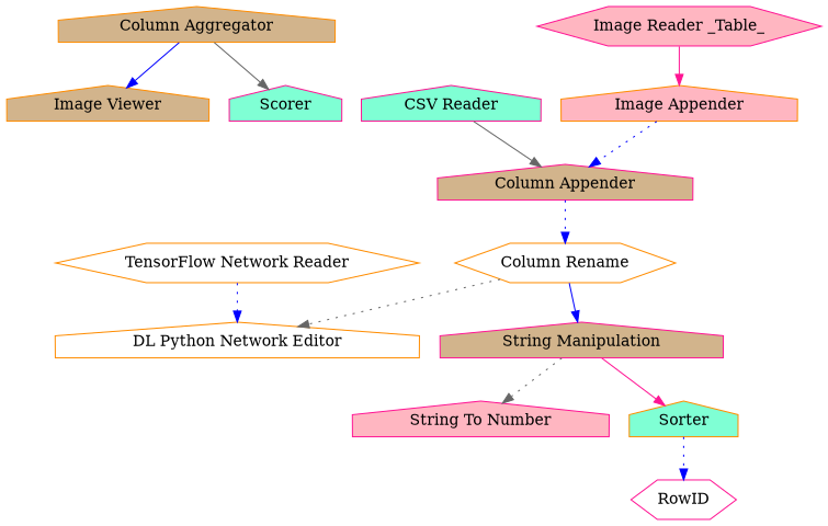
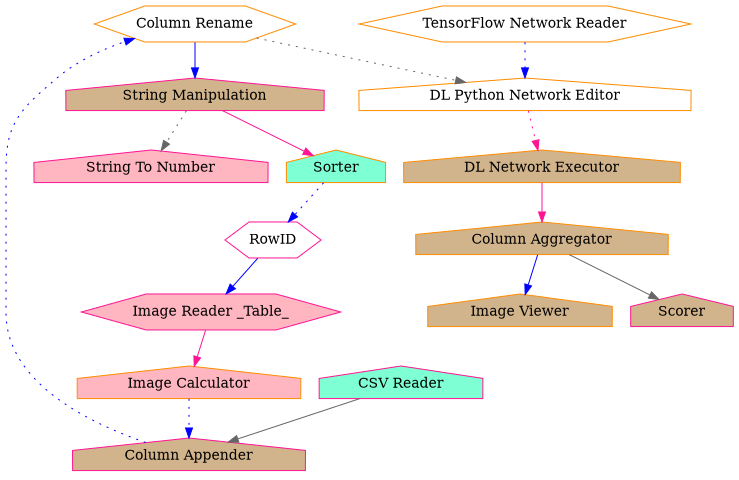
  digraph {
    rankdir=TB
    node [color=darkorange fillcolor=tan shape=house style=filled]
    edge [color=blue style=solid]
+   n1 [label="DL Network Executor"]
    n2 [label="Column Aggregator"]
    n3 [label="Image Viewer"]
-   n4 [color=deeppink fillcolor=aquamarine label=Scorer]
+   n4 [color=deeppink label=Scorer]
    n5 [color=deeppink label="Column Appender"]
    n6 [fillcolor=white label="Column Rename" shape=hexagon]
    n7 [color=deeppink label="String Manipulation"]
    n8 [fillcolor=white label="DL Python Network Editor"]
    n9 [color=deeppink fillcolor=lightpink label="String To Number"]
    n10 [fillcolor=aquamarine label=Sorter]
    n11 [color=deeppink fillcolor=aquamarine label="CSV Reader"]
    n12 [color=deeppink fillcolor=white label=RowID shape=hexagon]
    n13 [color=deeppink fillcolor=lightpink label="Image Reader _Table_" shape=hexagon]
-   n14 [fillcolor=lightpink label="Image Appender"]
+   n14 [fillcolor=lightpink label="Image Calculator"]
    n15 [fillcolor=white label="TensorFlow Network Reader" shape=hexagon]
+   n1 -> n2 [color=deeppink]
    n2 -> n3
    n2 -> n4 [color=gray40]
    n5 -> n6 [style=dotted]
    n6 -> n7
    n6 -> n8 [color=gray40 style=dotted]
    n7 -> n9 [color=gray40 style=dotted]
    n7 -> n10 [color=deeppink]
+   n8 -> n1 [color=deeppink style=dotted]
    n10 -> n12 [style=dotted]
    n11 -> n5 [color=gray40]
+   n12 -> n13
    n13 -> n14 [color=deeppink]
    n14 -> n5 [style=dotted]
    n15 -> n8 [style=dotted]
  }
